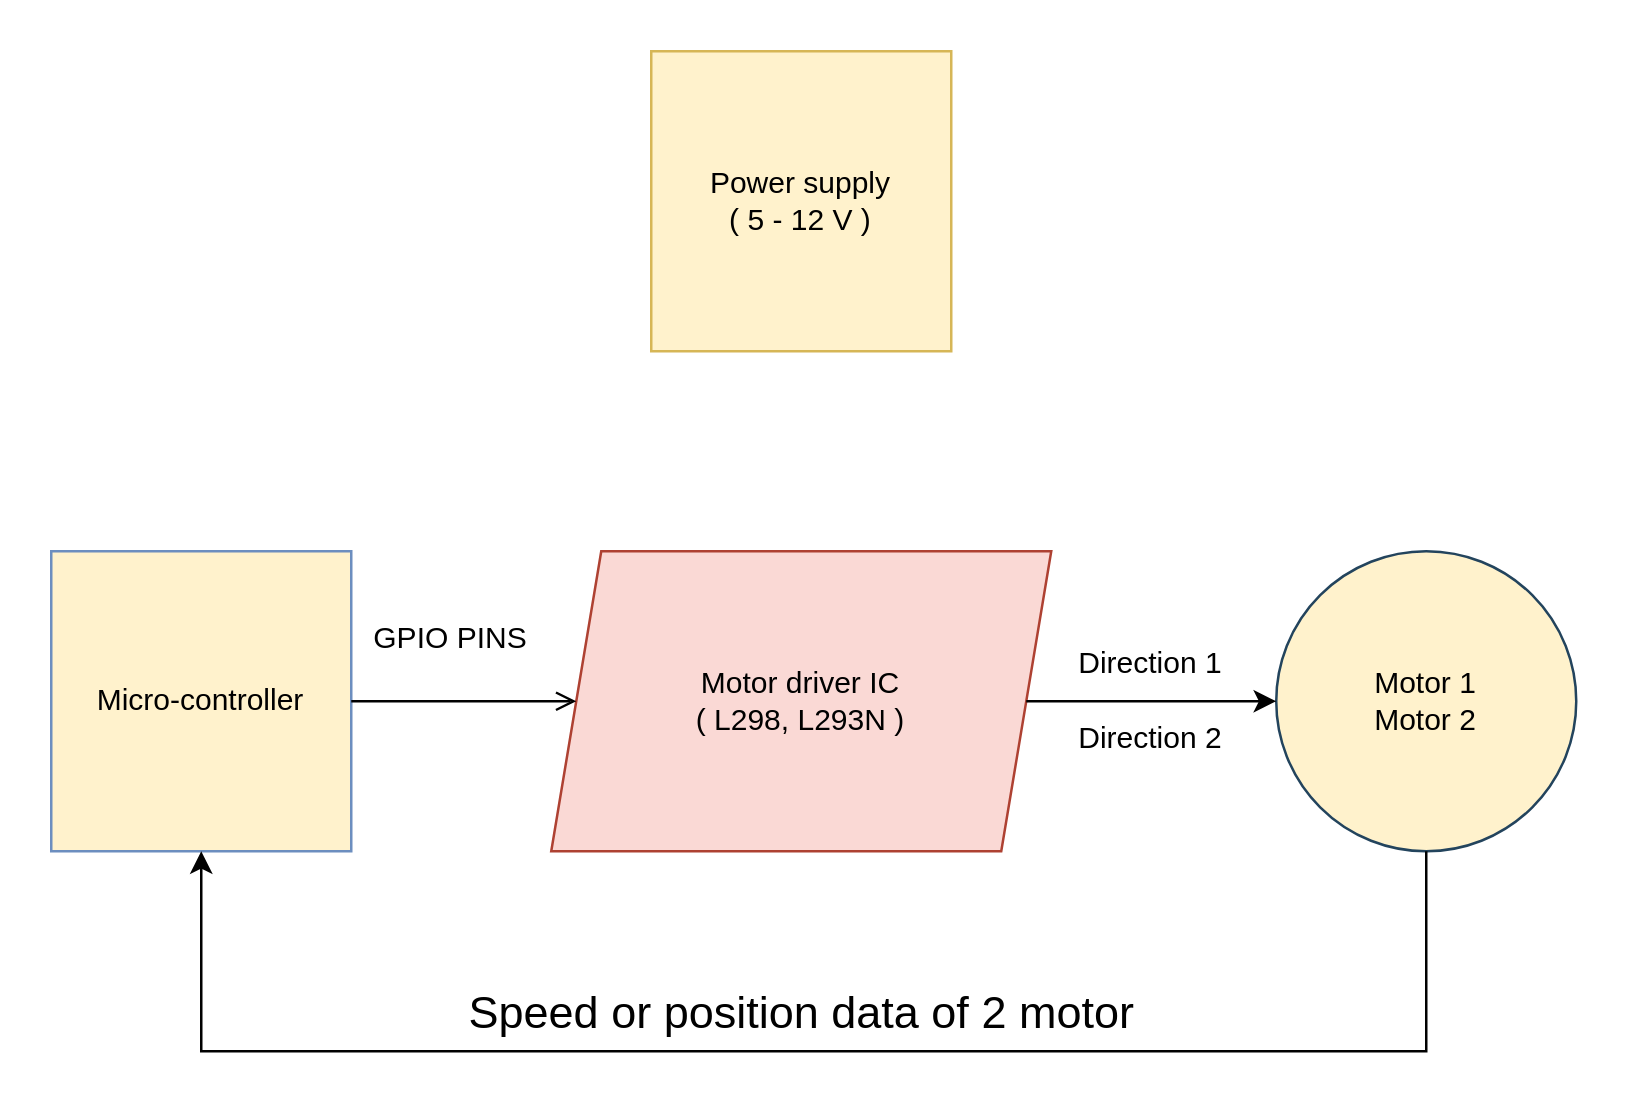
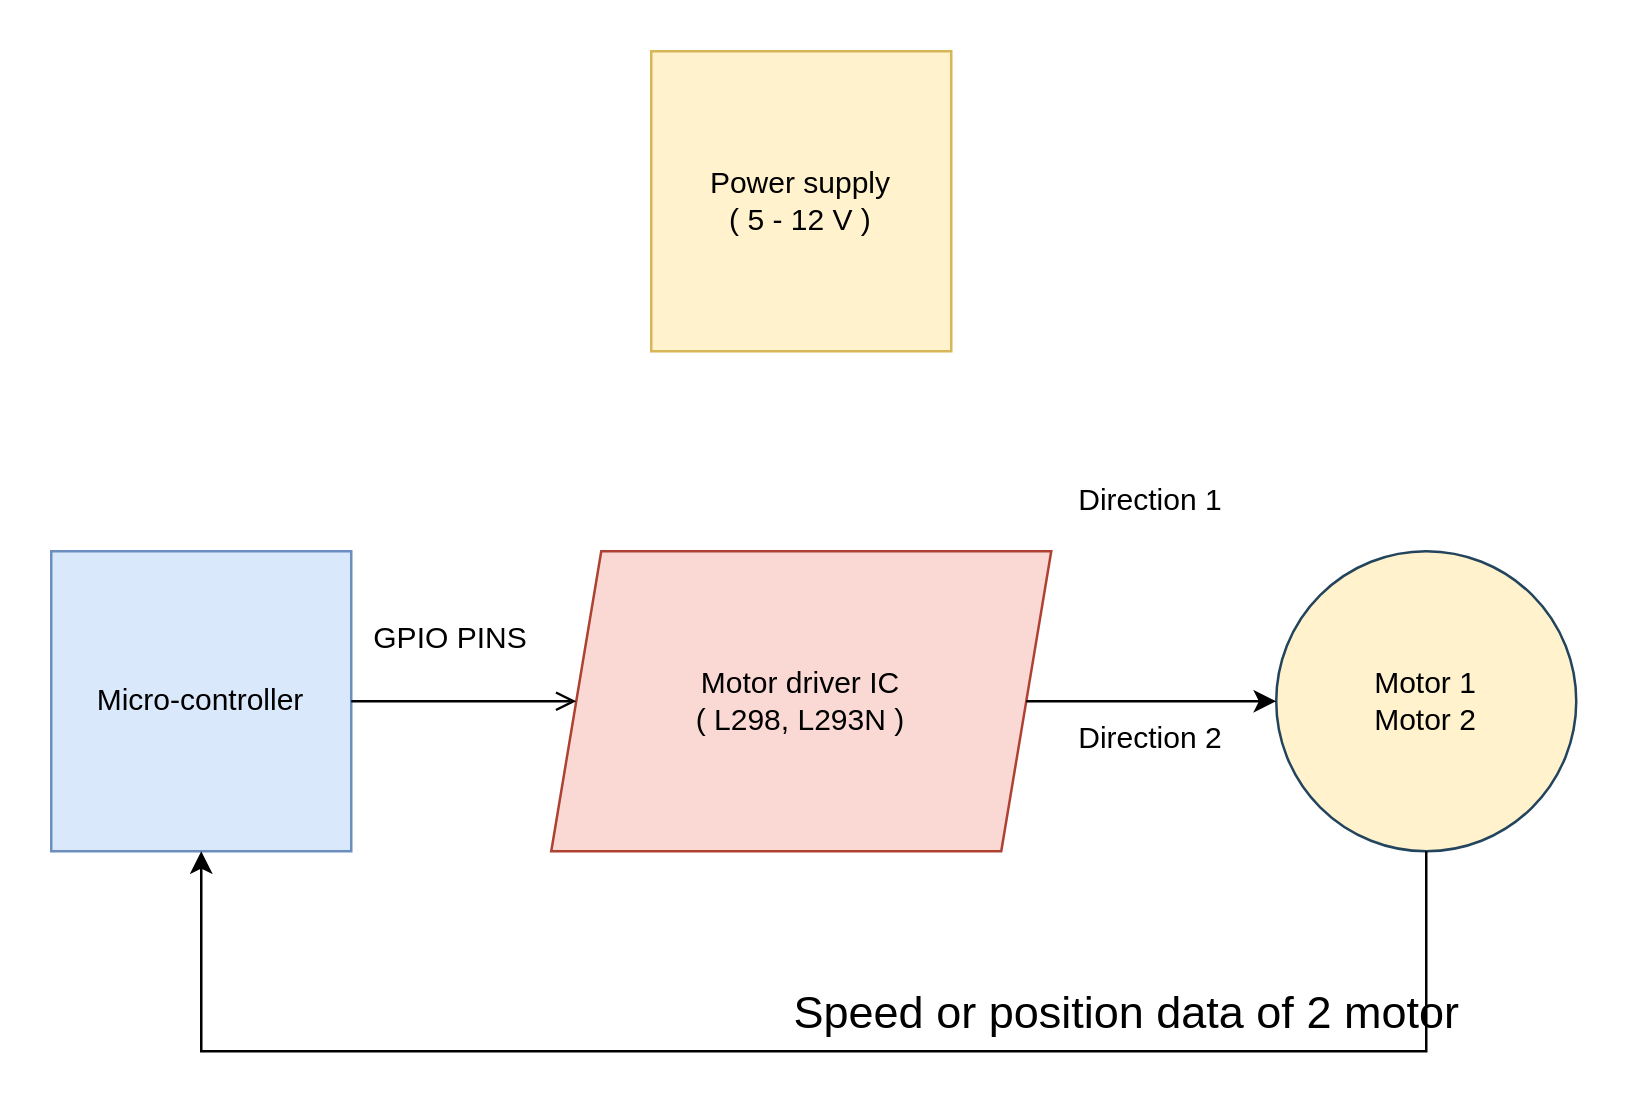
  <mxCell id="0" />
  <mxCell id="1" parent="0" />
- <mxCell id="2" value="Micro-controller" style="whiteSpace=wrap;html=1;aspect=fixed;fillColor=#fff2cc;strokeColor=#6c8ebf;" parent="1" vertex="1"><mxGeometry x="20" y="220" width="120" height="120" as="geometry" /></mxCell>
+ <mxCell id="2" value="Micro-controller" style="whiteSpace=wrap;html=1;aspect=fixed;fillColor=#dae8fc;strokeColor=#6c8ebf;" parent="1" vertex="1"><mxGeometry x="20" y="220" width="120" height="120" as="geometry" /></mxCell>
  <mxCell id="3" value="Motor driver IC&lt;div&gt;( L298, L293N )&lt;/div&gt;" style="shape=parallelogram;perimeter=parallelogramPerimeter;whiteSpace=wrap;html=1;fixedSize=1;fillColor=#fad9d5;strokeColor=#ae4132;" parent="1" vertex="1"><mxGeometry x="220" y="220" width="200" height="120" as="geometry" /></mxCell>
  <mxCell id="4" value="Power supply&lt;div&gt;( 5 - 12 V )&lt;/div&gt;" style="whiteSpace=wrap;html=1;aspect=fixed;fillColor=#fff2cc;strokeColor=#d6b656;" parent="1" vertex="1"><mxGeometry x="260" y="20" width="120" height="120" as="geometry" /></mxCell>
  <mxCell id="5" value="Motor 1&lt;div&gt;Motor 2&lt;/div&gt;" style="ellipse;whiteSpace=wrap;html=1;aspect=fixed;fillColor=#fff2cc;strokeColor=#23445d;" parent="1" vertex="1"><mxGeometry x="510" y="220" width="120" height="120" as="geometry" /></mxCell>
  <mxCell id="6" value="" style="endArrow=open;html=1;rounded=0;exitX=1;exitY=0.5;exitDx=0;exitDy=0;entryX=0;entryY=0.5;entryDx=0;entryDy=0;" parent="1" source="2" target="3" edge="1"><mxGeometry width="50" height="50" relative="1" as="geometry"><mxPoint x="300" y="230" as="sourcePoint" /><mxPoint x="350" y="180" as="targetPoint" /></mxGeometry></mxCell>
  <mxCell id="7" value="GPIO PINS" style="text;html=1;align=center;verticalAlign=middle;whiteSpace=wrap;rounded=0;" parent="1" vertex="1"><mxGeometry x="140" y="240" width="80" height="30" as="geometry" /></mxCell>
  <mxCell id="8" value="" style="endArrow=classic;html=1;rounded=0;entryX=0;entryY=0.5;entryDx=0;entryDy=0;" parent="1" target="5" edge="1"><mxGeometry width="50" height="50" relative="1" as="geometry"><mxPoint x="410" y="280" as="sourcePoint" /><mxPoint x="460" y="230" as="targetPoint" /></mxGeometry></mxCell>
  <mxCell id="9" value="" style="endArrow=classic;html=1;rounded=0;exitX=0.5;exitY=1;exitDx=0;exitDy=0;entryX=0.5;entryY=1;entryDx=0;entryDy=0;" parent="1" edge="1" source="5"><mxGeometry width="50" height="50" relative="1" as="geometry"><mxPoint x="560" y="340" as="sourcePoint" /><mxPoint x="80" y="340" as="targetPoint" /><Array as="points"><mxPoint x="570" y="420" /><mxPoint x="80" y="420" /></Array></mxGeometry></mxCell>
- <mxCell id="10" value="Direction 1" style="text;html=1;align=center;verticalAlign=middle;whiteSpace=wrap;rounded=0;" parent="1" vertex="1"><mxGeometry x="430" y="250" width="60" height="30" as="geometry" /></mxCell>
- <mxCell id="11" value="&lt;font style=&quot;font-size: 18px;&quot;&gt;Speed or position data of 2 motor&lt;/font&gt;" style="text;html=1;align=center;verticalAlign=middle;whiteSpace=wrap;rounded=0;" parent="1" vertex="1"><mxGeometry x="182.5" y="390" width="275" height="30" as="geometry" /></mxCell>
+ <mxCell id="10" value="Direction 1" style="text;html=1;align=center;verticalAlign=middle;whiteSpace=wrap;rounded=0;" parent="1" vertex="1"><mxGeometry x="430" y="185" width="60" height="30" as="geometry" /></mxCell>
+ <mxCell id="11" value="&lt;font style=&quot;font-size: 18px;&quot;&gt;Speed or position data of 2 motor&lt;/font&gt;" style="text;html=1;align=center;verticalAlign=middle;whiteSpace=wrap;rounded=0;" parent="1" vertex="1"><mxGeometry x="312.5" y="390" width="275" height="30" as="geometry" /></mxCell>
  <mxCell id="12" value="Direction 2" style="text;html=1;align=center;verticalAlign=middle;whiteSpace=wrap;rounded=0;" parent="1" vertex="1"><mxGeometry x="430" y="280" width="60" height="30" as="geometry" /></mxCell>
